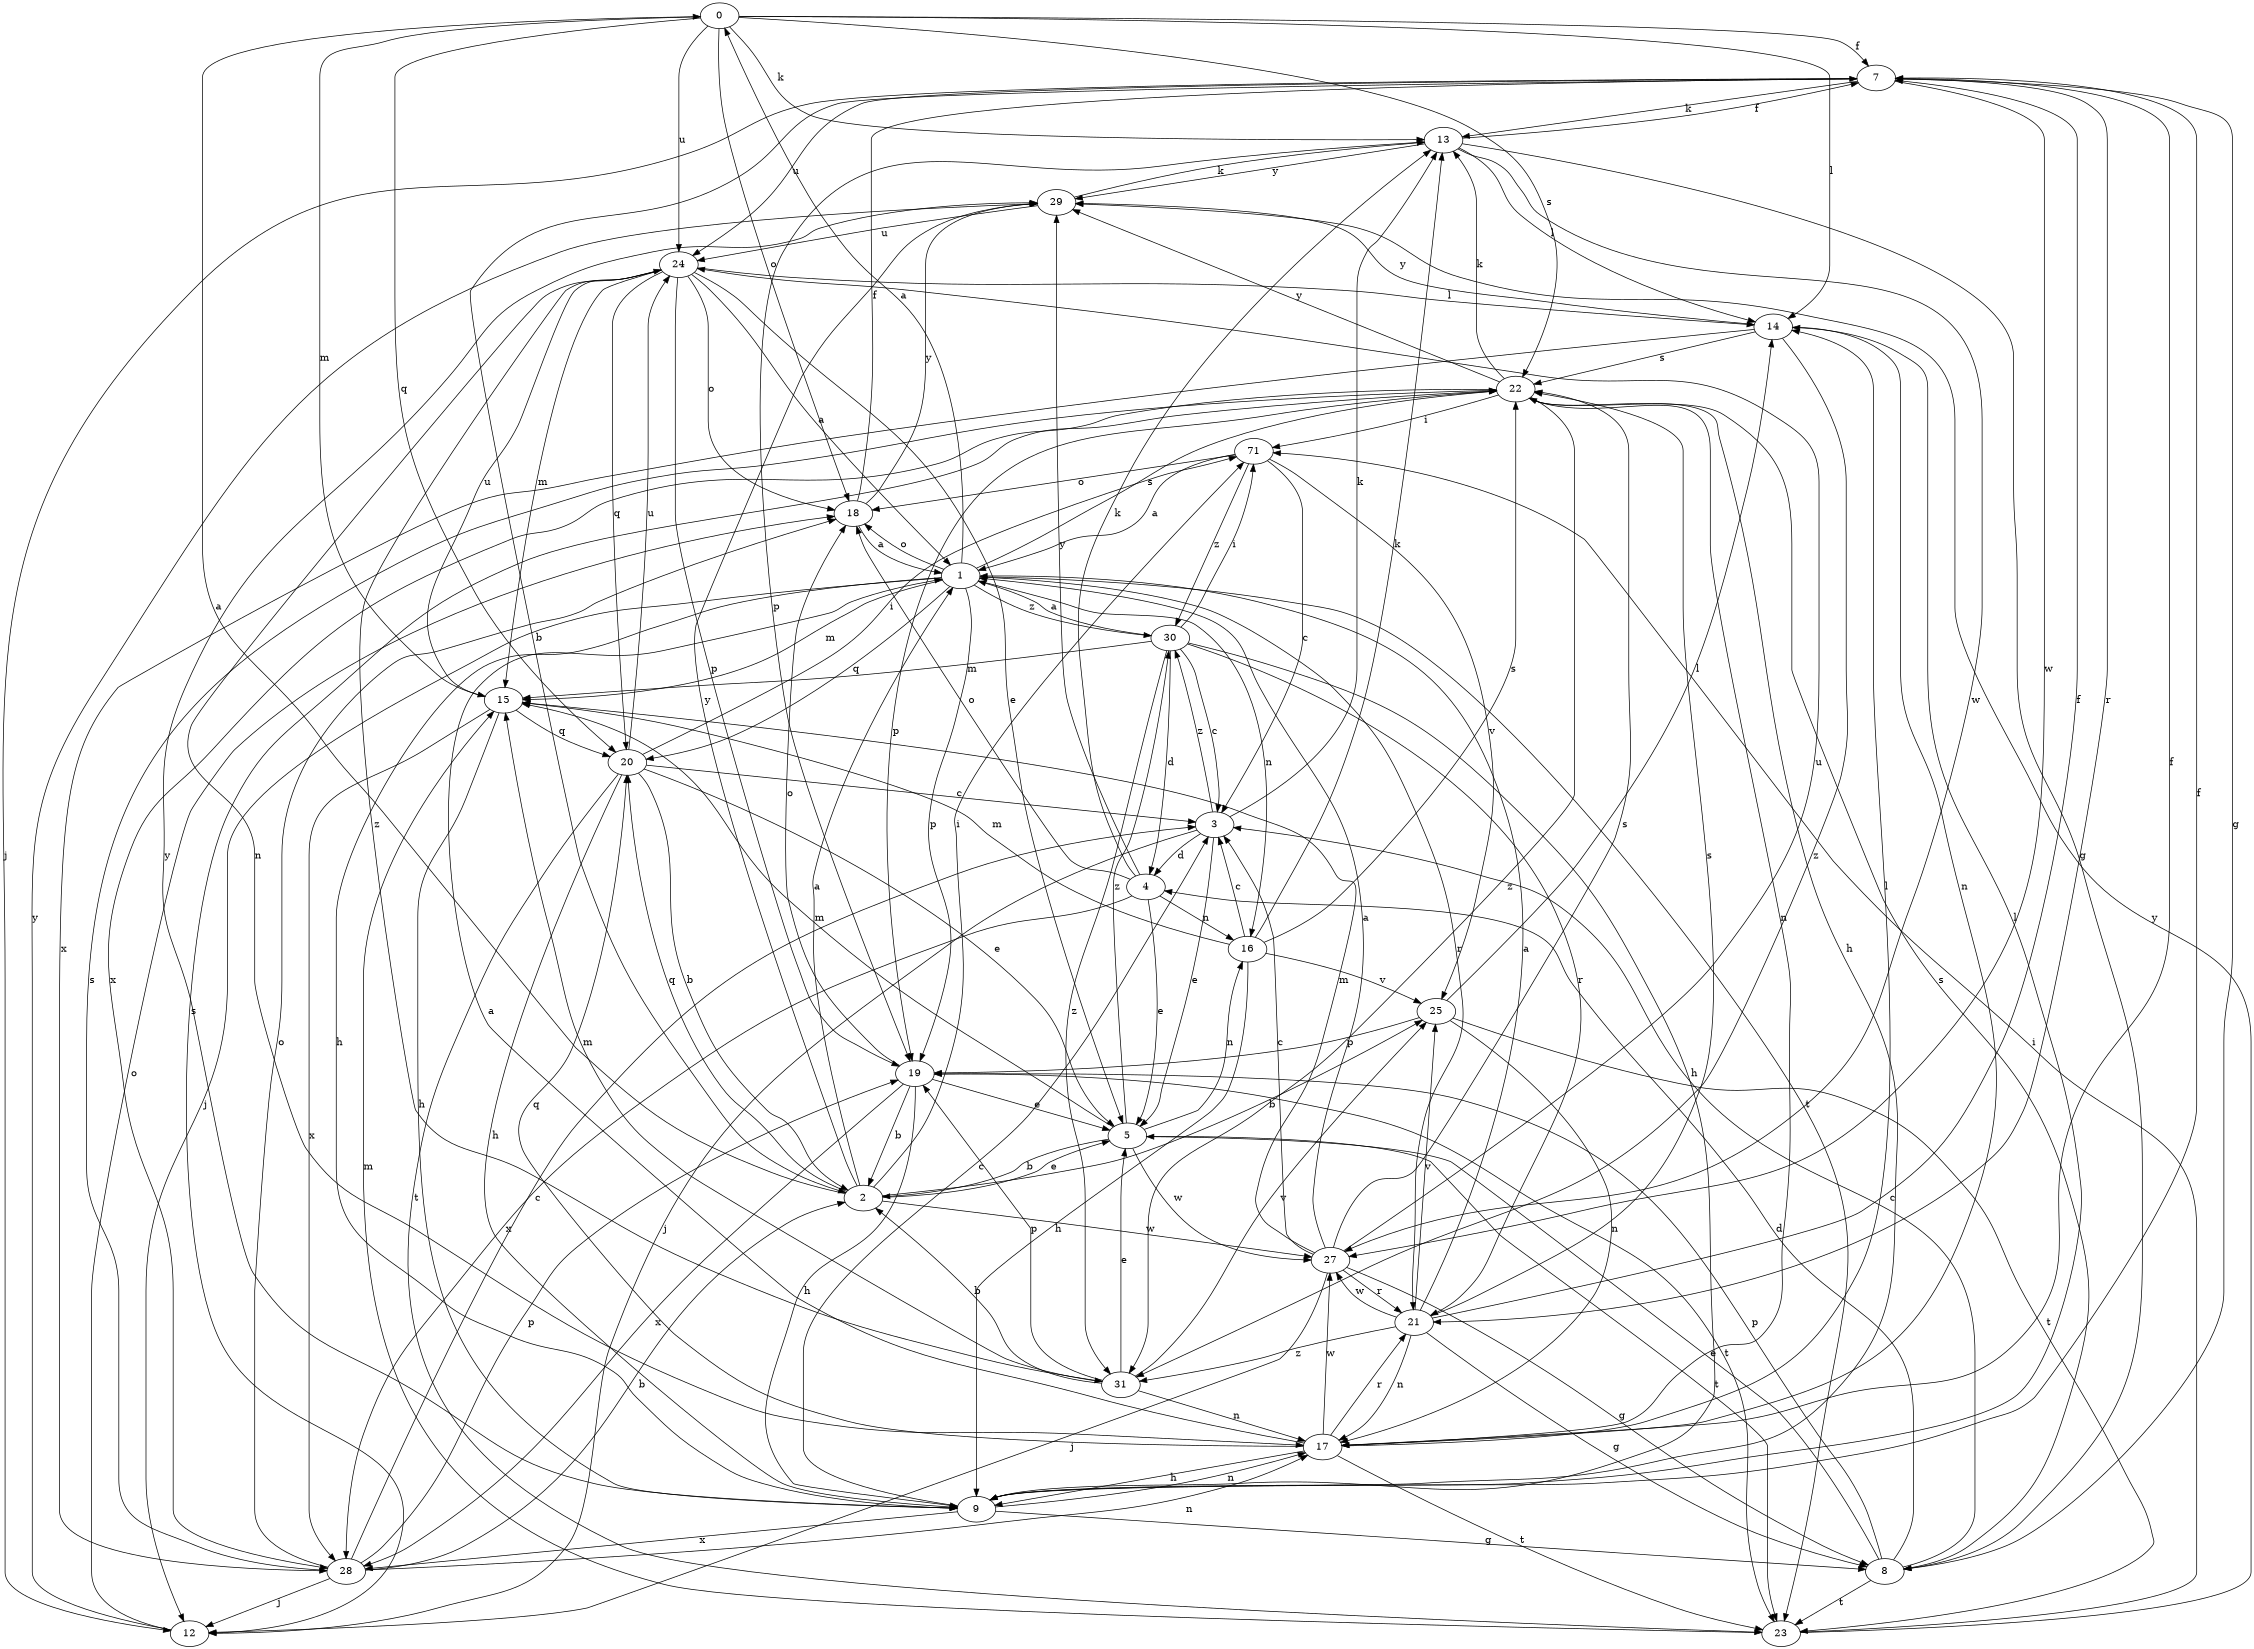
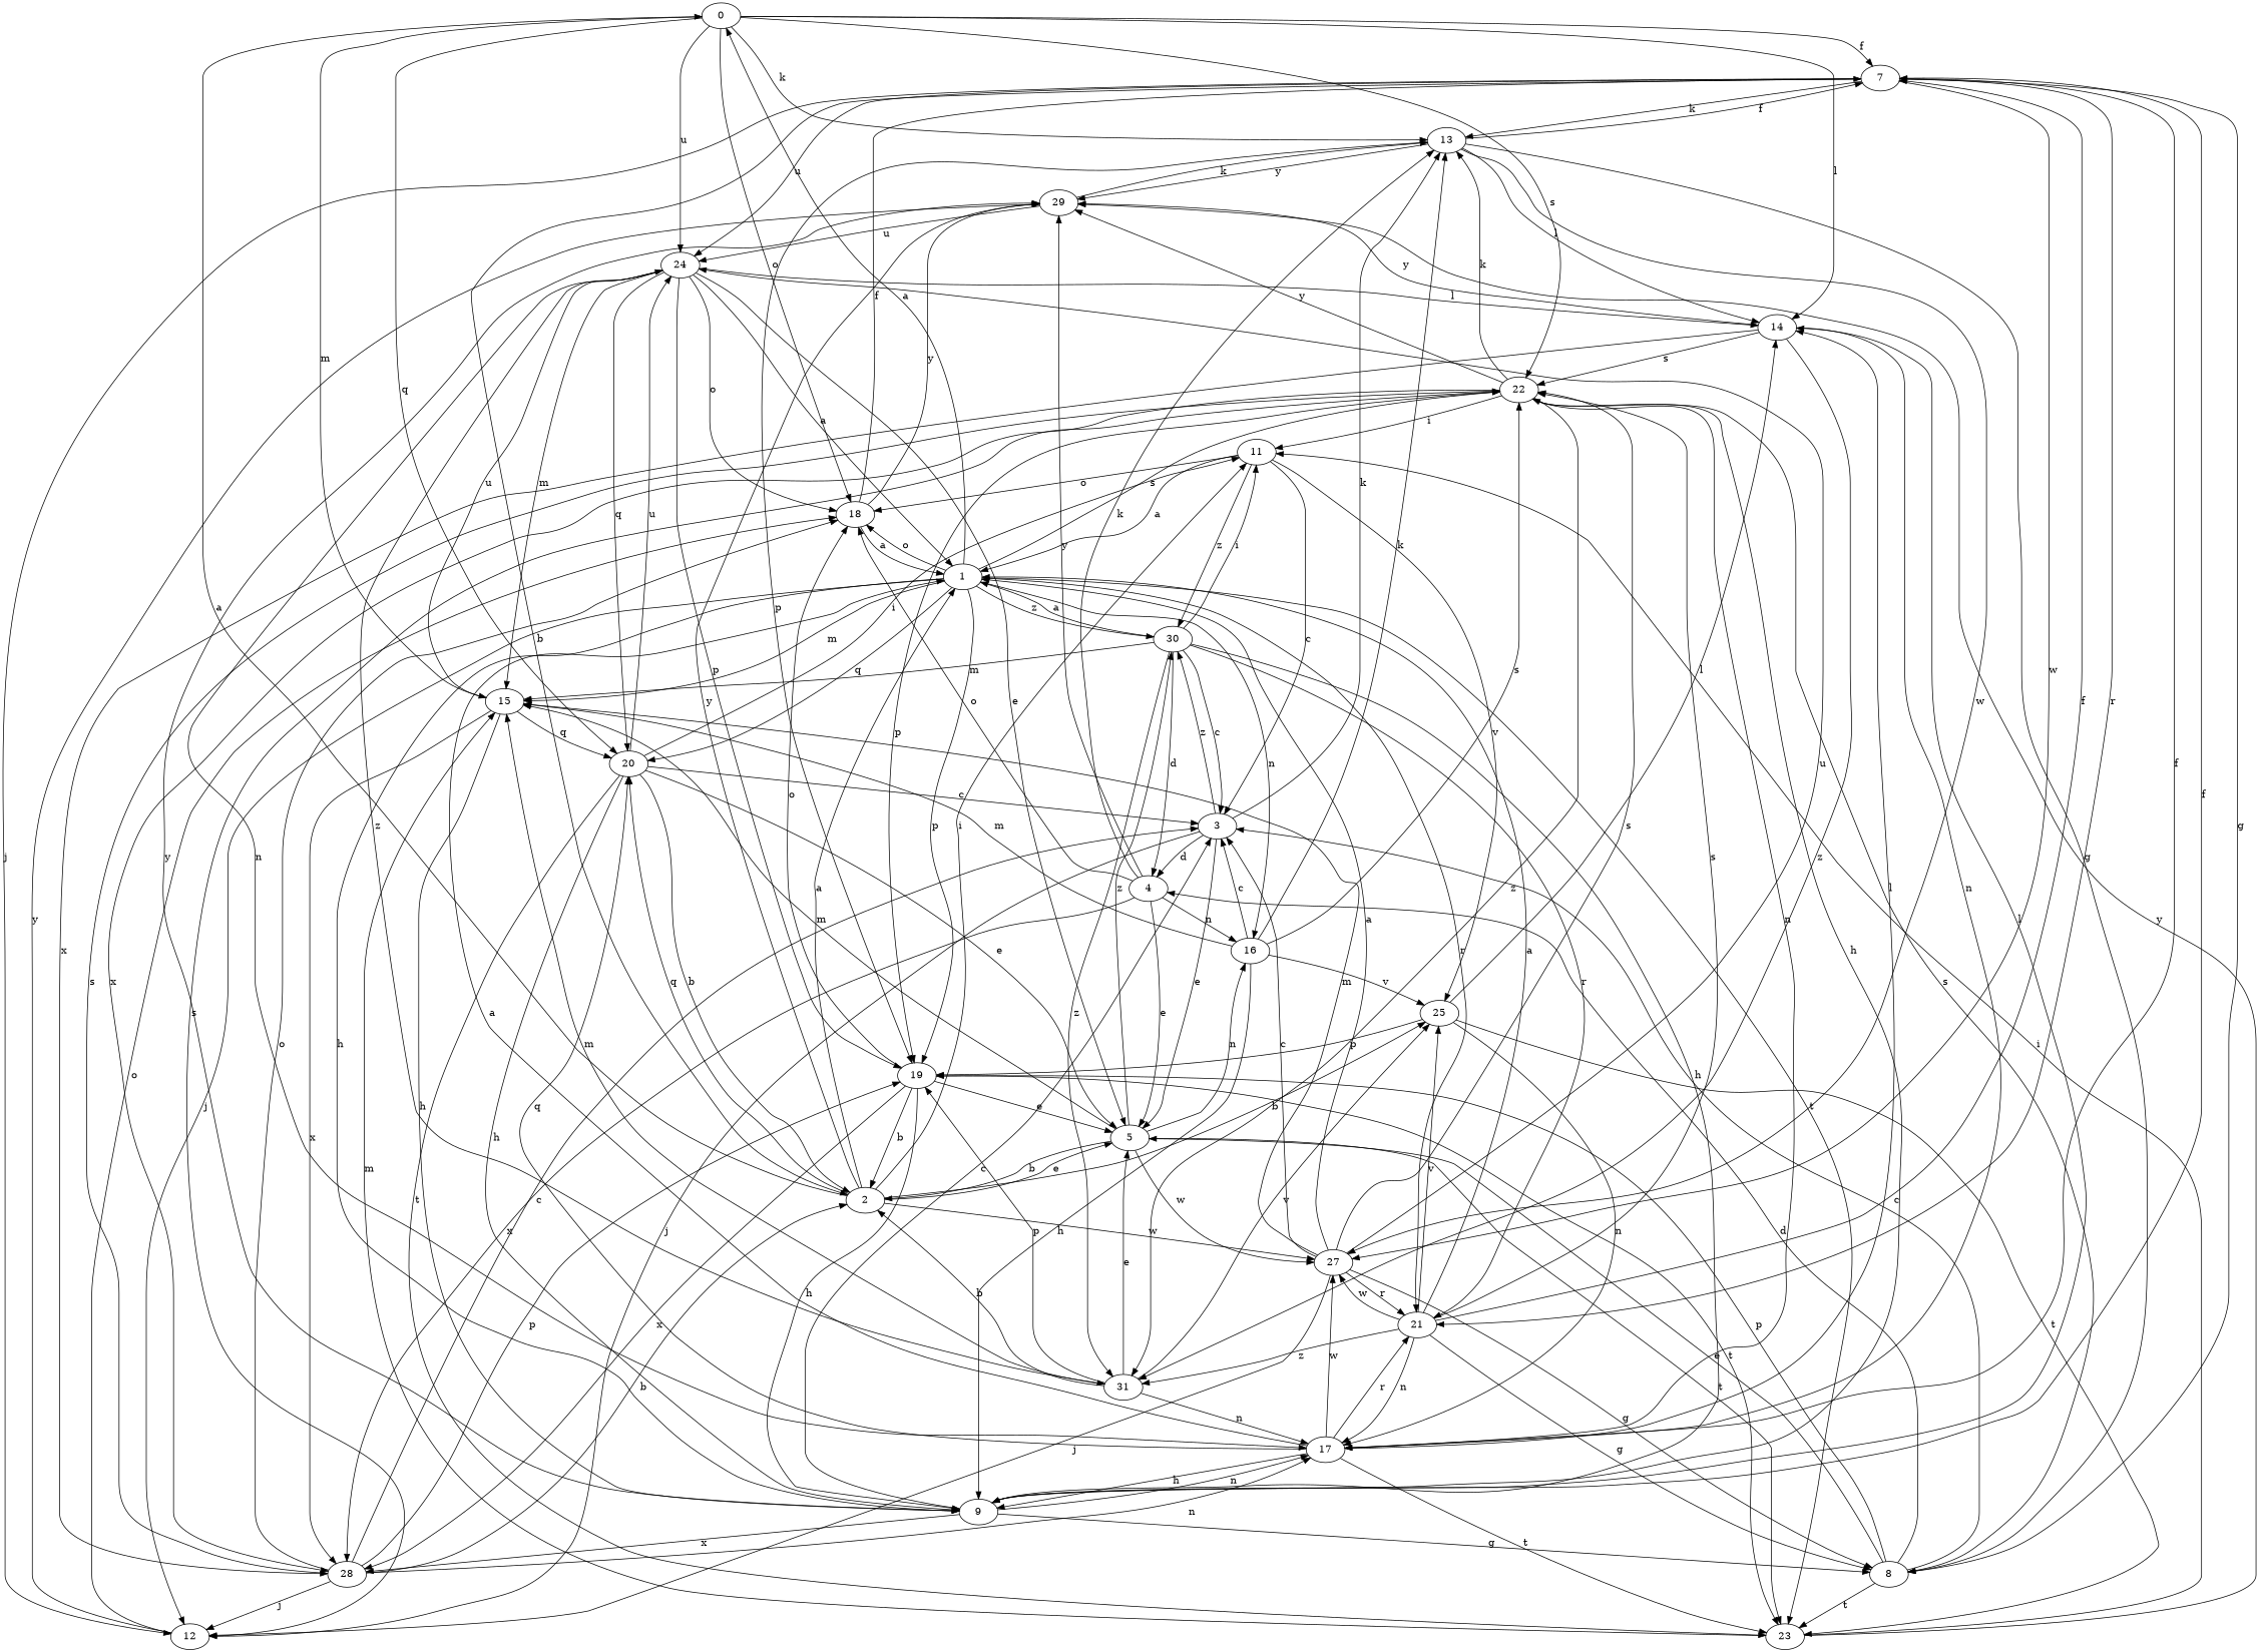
  strict digraph {
    0
    7
    13
    14
    15
    18
    20
    22
    24
    12
    21
    2
    27
    8
    19
    29
    28
    17
    31
    9
    1
    23
    5
-   11 [label=71]
+   11
    3
    16
    30
    25
    4
    0 -> 7 [label=f]
    0 -> 13 [label=k]
    0 -> 14 [label=l]
    0 -> 15 [label=m]
    0 -> 18 [label=o]
    0 -> 20 [label=q]
    0 -> 22 [label=s]
    0 -> 24 [label=u]
    7 -> 13 [label=k]
    7 -> 24 [label=u]
    7 -> 12 [label=j]
    7 -> 21 [label=r]
    7 -> 2 [label=b]
    7 -> 27 [label=w]
    7 -> 8 [label=g]
    13 -> 7 [label=f]
    13 -> 14 [label=l]
    13 -> 27 [label=w]
    13 -> 8 [label=g]
    13 -> 19 [label=p]
    13 -> 29 [label=y]
    14 -> 22 [label=s]
    14 -> 29 [label=y]
    14 -> 28 [label=x]
    14 -> 17 [label=n]
    14 -> 31 [label=z]
    15 -> 20 [label=q]
    15 -> 24 [label=u]
    15 -> 28 [label=x]
    15 -> 9 [label=h]
    18 -> 7 [label=f]
    18 -> 29 [label=y]
    18 -> 1 [label=a]
    20 -> 24 [label=u]
    20 -> 2 [label=b]
    20 -> 9 [label=h]
    20 -> 23 [label=t]
    20 -> 5 [label=e]
    20 -> 11 [label=i]
    20 -> 3 [label=c]
    22 -> 13 [label=k]
    22 -> 19 [label=p]
    22 -> 29 [label=y]
    22 -> 28 [label=x]
    22 -> 17 [label=n]
    22 -> 31 [label=z]
    22 -> 9 [label=h]
    22 -> 11 [label=i]
    24 -> 14 [label=l]
    24 -> 15 [label=m]
    24 -> 18 [label=o]
    24 -> 20 [label=q]
    24 -> 19 [label=p]
    24 -> 17 [label=n]
    24 -> 31 [label=z]
    24 -> 1 [label=a]
    24 -> 5 [label=e]
    12 -> 18 [label=o]
    12 -> 22 [label=s]
    12 -> 29 [label=y]
    21 -> 7 [label=f]
    21 -> 22 [label=s]
    21 -> 27 [label=w]
    21 -> 8 [label=g]
    21 -> 17 [label=n]
    21 -> 31 [label=z]
    21 -> 1 [label=a]
    21 -> 25 [label=v]
    2 -> 0 [label=a]
    2 -> 20 [label=q]
    2 -> 27 [label=w]
    2 -> 29 [label=y]
    2 -> 1 [label=a]
    2 -> 5 [label=e]
    2 -> 11 [label=i]
    2 -> 25 [label=b]
    27 -> 15 [label=m]
    27 -> 22 [label=s]
    27 -> 24 [label=u]
    27 -> 12 [label=j]
    27 -> 21 [label=r]
    27 -> 8 [label=g]
    27 -> 1 [label=a]
    27 -> 3 [label=c]
    8 -> 22 [label=s]
    8 -> 19 [label=p]
    8 -> 23 [label=t]
    8 -> 5 [label=e]
    8 -> 3 [label=c]
    8 -> 4 [label=d]
    19 -> 18 [label=o]
    19 -> 2 [label=b]
    19 -> 28 [label=x]
    19 -> 9 [label=h]
    19 -> 23 [label=t]
    19 -> 5 [label=e]
    29 -> 13 [label=k]
    29 -> 24 [label=u]
    28 -> 18 [label=o]
    28 -> 22 [label=s]
    28 -> 12 [label=j]
    28 -> 2 [label=b]
    28 -> 19 [label=p]
    28 -> 17 [label=n]
    28 -> 3 [label=c]
    17 -> 7 [label=f]
    17 -> 14 [label=l]
    17 -> 20 [label=q]
    17 -> 21 [label=r]
    17 -> 27 [label=w]
    17 -> 9 [label=h]
    17 -> 1 [label=a]
    17 -> 23 [label=t]
    31 -> 15 [label=m]
    31 -> 2 [label=b]
    31 -> 19 [label=p]
    31 -> 17 [label=n]
    31 -> 5 [label=e]
    31 -> 25 [label=v]
    9 -> 7 [label=f]
    9 -> 14 [label=l]
    9 -> 8 [label=g]
    9 -> 29 [label=y]
    9 -> 28 [label=x]
    9 -> 17 [label=n]
    9 -> 3 [label=c]
    1 -> 0 [label=a]
    1 -> 15 [label=m]
    1 -> 18 [label=o]
    1 -> 20 [label=q]
    1 -> 22 [label=s]
    1 -> 12 [label=j]
    1 -> 21 [label=r]
    1 -> 19 [label=p]
    1 -> 9 [label=h]
    1 -> 23 [label=t]
    1 -> 16 [label=n]
    1 -> 30 [label=z]
    23 -> 15 [label=m]
    23 -> 29 [label=y]
    23 -> 11 [label=i]
    5 -> 15 [label=m]
    5 -> 2 [label=b]
    5 -> 27 [label=w]
    5 -> 23 [label=t]
    5 -> 16 [label=n]
    5 -> 30 [label=z]
    11 -> 18 [label=o]
    11 -> 1 [label=a]
    11 -> 3 [label=c]
    11 -> 30 [label=z]
    11 -> 25 [label=v]
    3 -> 13 [label=k]
    3 -> 12 [label=j]
    3 -> 5 [label=e]
    3 -> 30 [label=z]
    3 -> 4 [label=d]
    16 -> 13 [label=k]
    16 -> 15 [label=m]
    16 -> 22 [label=s]
    16 -> 9 [label=h]
    16 -> 3 [label=c]
    16 -> 25 [label=v]
    30 -> 15 [label=m]
    30 -> 21 [label=r]
    30 -> 31 [label=z]
    30 -> 9 [label=h]
    30 -> 1 [label=a]
    30 -> 11 [label=i]
    30 -> 3 [label=c]
    30 -> 4 [label=d]
    25 -> 14 [label=l]
    25 -> 19 [label=p]
    25 -> 17 [label=n]
    25 -> 23 [label=t]
    4 -> 13 [label=k]
    4 -> 18 [label=o]
    4 -> 29 [label=y]
    4 -> 28 [label=x]
    4 -> 5 [label=e]
    4 -> 16 [label=n]
  }
